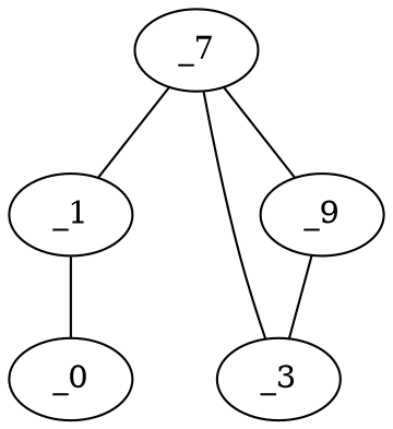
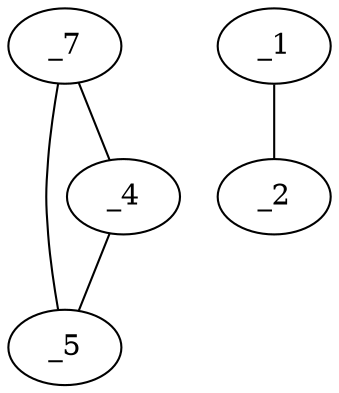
  graph {
    n1 [label=_7 x=1.17372 y=3.00099]
    _1 [x=0.508808 y=0.408526]
-   _3 [x=1.2136 y=1.24513]
-   _4 [x=2.1693 y=2.75306 label=_9]
-   _2 [x=1.06806 y=1.55301 label=_0]
-   n1 -- _1
+   _3 [x=1.2136 y=1.24513 label=_5]
+   _4 [x=2.1693 y=2.75306]
+   _2 [x=1.06806 y=1.55301]
    n1 -- _3
    n1 -- _4
    _1 -- _2
    _4 -- _3
  }
